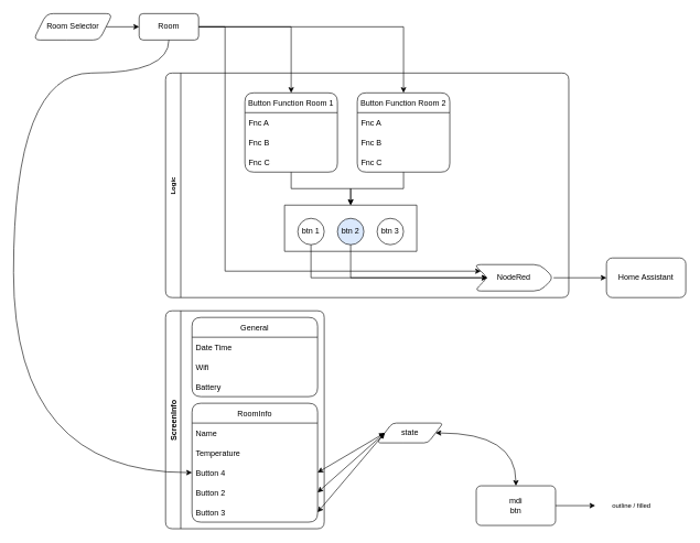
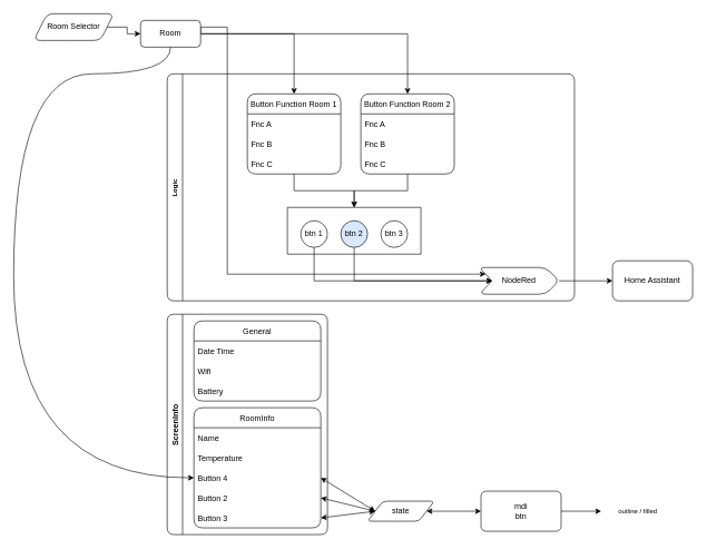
  <mxCell id="0" />
  <mxCell id="1" parent="0" />
  <mxCell id="2" style="edgeStyle=orthogonalEdgeStyle;rounded=0;orthogonalLoop=1;jettySize=auto;html=1;exitX=1;exitY=0.5;exitDx=0;exitDy=0;entryX=0.5;entryY=0;entryDx=0;entryDy=0;" parent="1" source="5" target="28" edge="1"><mxGeometry relative="1" as="geometry" /></mxCell>
  <mxCell id="3" style="edgeStyle=orthogonalEdgeStyle;rounded=0;orthogonalLoop=1;jettySize=auto;html=1;exitX=1;exitY=0.5;exitDx=0;exitDy=0;entryX=0.5;entryY=0;entryDx=0;entryDy=0;" parent="1" source="5" target="32" edge="1"><mxGeometry relative="1" as="geometry" /></mxCell>
  <mxCell id="4" style="edgeStyle=orthogonalEdgeStyle;rounded=0;orthogonalLoop=1;jettySize=auto;html=1;exitX=1;exitY=0.5;exitDx=0;exitDy=0;" parent="1" source="5" target="42" edge="1"><mxGeometry relative="1" as="geometry"><Array as="points"><mxPoint x="340" y="40" /><mxPoint x="340" y="410" /></Array></mxGeometry></mxCell>
- <mxCell id="5" value="Room" style="rounded=1;whiteSpace=wrap;html=1;" parent="1" vertex="1"><mxGeometry x="210" y="20" width="90" height="40" as="geometry" /></mxCell>
+ <mxCell id="5" value="Room" style="rounded=1;whiteSpace=wrap;html=1;" parent="1" vertex="1"><mxGeometry x="210" y="30" width="90" height="40" as="geometry" /></mxCell>
  <mxCell id="6" style="edgeStyle=orthogonalEdgeStyle;rounded=0;orthogonalLoop=1;jettySize=auto;html=1;exitX=1;exitY=0.5;exitDx=0;exitDy=0;entryX=0;entryY=0.5;entryDx=0;entryDy=0;" parent="1" source="7" target="5" edge="1"><mxGeometry relative="1" as="geometry" /></mxCell>
  <mxCell id="7" value="Room Selector" style="shape=parallelogram;perimeter=parallelogramPerimeter;whiteSpace=wrap;html=1;fixedSize=1;rounded=1;" parent="1" vertex="1"><mxGeometry x="50" y="20" width="120" height="40" as="geometry" /></mxCell>
  <mxCell id="8" value="ScreenInfo" style="swimlane;horizontal=0;rounded=1;" parent="1" vertex="1"><mxGeometry x="250" y="470" width="240" height="330" as="geometry" /></mxCell>
  <mxCell id="9" value="RoomInfo" style="swimlane;fontStyle=0;childLayout=stackLayout;horizontal=1;startSize=30;horizontalStack=0;resizeParent=1;resizeParentMax=0;resizeLast=0;collapsible=1;marginBottom=0;rounded=1;" parent="8" vertex="1"><mxGeometry x="40" y="140" width="190" height="180" as="geometry"><mxRectangle x="40" y="140" width="80" height="30" as="alternateBounds" /></mxGeometry></mxCell>
  <mxCell id="10" value="Name  " style="text;strokeColor=none;fillColor=none;align=left;verticalAlign=middle;spacingLeft=4;spacingRight=4;overflow=hidden;points=[[0,0.5],[1,0.5]];portConstraint=eastwest;rotatable=0;rounded=1;" parent="9" vertex="1"><mxGeometry y="30" width="190" height="30" as="geometry" /></mxCell>
  <mxCell id="11" value="Temperature" style="text;strokeColor=none;fillColor=none;align=left;verticalAlign=middle;spacingLeft=4;spacingRight=4;overflow=hidden;points=[[0,0.5],[1,0.5]];portConstraint=eastwest;rotatable=0;rounded=1;" parent="9" vertex="1"><mxGeometry y="60" width="190" height="30" as="geometry" /></mxCell>
  <mxCell id="12" value="Button 4 " style="text;strokeColor=none;fillColor=none;align=left;verticalAlign=middle;spacingLeft=4;spacingRight=4;overflow=hidden;points=[[0,0.5],[1,0.5]];portConstraint=eastwest;rotatable=0;rounded=1;" parent="9" vertex="1"><mxGeometry y="90" width="190" height="30" as="geometry" /></mxCell>
  <mxCell id="13" value="Button 2" style="text;strokeColor=none;fillColor=none;align=left;verticalAlign=middle;spacingLeft=4;spacingRight=4;overflow=hidden;points=[[0,0.5],[1,0.5]];portConstraint=eastwest;rotatable=0;rounded=1;" parent="9" vertex="1"><mxGeometry y="120" width="190" height="30" as="geometry" /></mxCell>
  <mxCell id="14" value="Button 3" style="text;strokeColor=none;fillColor=none;align=left;verticalAlign=middle;spacingLeft=4;spacingRight=4;overflow=hidden;points=[[0,0.5],[1,0.5]];portConstraint=eastwest;rotatable=0;rounded=1;" parent="9" vertex="1"><mxGeometry y="150" width="190" height="30" as="geometry" /></mxCell>
  <mxCell id="15" value="General" style="swimlane;fontStyle=0;childLayout=stackLayout;horizontal=1;startSize=30;horizontalStack=0;resizeParent=1;resizeParentMax=0;resizeLast=0;collapsible=1;marginBottom=0;rounded=1;" parent="8" vertex="1"><mxGeometry x="40" y="10" width="190" height="120" as="geometry"><mxRectangle x="40" y="10" width="80" height="30" as="alternateBounds" /></mxGeometry></mxCell>
  <mxCell id="16" value="Date Time" style="text;strokeColor=none;fillColor=none;align=left;verticalAlign=middle;spacingLeft=4;spacingRight=4;overflow=hidden;points=[[0,0.5],[1,0.5]];portConstraint=eastwest;rotatable=0;rounded=1;" parent="15" vertex="1"><mxGeometry y="30" width="190" height="30" as="geometry" /></mxCell>
  <mxCell id="17" value="Wifi" style="text;strokeColor=none;fillColor=none;align=left;verticalAlign=middle;spacingLeft=4;spacingRight=4;overflow=hidden;points=[[0,0.5],[1,0.5]];portConstraint=eastwest;rotatable=0;rounded=1;" parent="15" vertex="1"><mxGeometry y="60" width="190" height="30" as="geometry" /></mxCell>
  <mxCell id="18" value="Battery" style="text;strokeColor=none;fillColor=none;align=left;verticalAlign=middle;spacingLeft=4;spacingRight=4;overflow=hidden;points=[[0,0.5],[1,0.5]];portConstraint=eastwest;rotatable=0;rounded=1;" parent="15" vertex="1"><mxGeometry y="90" width="190" height="30" as="geometry" /></mxCell>
  <mxCell id="19" style="rounded=0;orthogonalLoop=1;jettySize=auto;html=1;exitX=1;exitY=0.5;exitDx=0;exitDy=0;entryX=0;entryY=0.5;entryDx=0;entryDy=0;fontSize=10;" parent="1" source="45" target="25" edge="1"><mxGeometry relative="1" as="geometry" /></mxCell>
  <mxCell id="20" value="" style="edgeStyle=orthogonalEdgeStyle;curved=1;rounded=0;orthogonalLoop=1;jettySize=auto;html=1;fontSize=10;startArrow=classic;startFill=1;" parent="1" source="21" target="45" edge="1"><mxGeometry relative="1" as="geometry" /></mxCell>
- <mxCell id="21" value="state" style="shape=parallelogram;html=1;strokeWidth=1;perimeter=parallelogramPerimeter;whiteSpace=wrap;rounded=1;arcSize=12;size=0.23;" parent="1" vertex="1"><mxGeometry x="570" y="640" width="100" height="30" as="geometry" /></mxCell>
+ <mxCell id="21" value="state" style="shape=parallelogram;html=1;strokeWidth=1;perimeter=parallelogramPerimeter;whiteSpace=wrap;rounded=1;arcSize=12;size=0.23;" parent="1" vertex="1"><mxGeometry x="550" y="750" width="100" height="30" as="geometry" /></mxCell>
  <mxCell id="22" style="rounded=0;orthogonalLoop=1;jettySize=auto;html=1;exitX=1;exitY=0.5;exitDx=0;exitDy=0;startArrow=classic;startFill=1;entryX=0;entryY=0.5;entryDx=0;entryDy=0;" parent="1" source="12" target="21" edge="1"><mxGeometry relative="1" as="geometry" /></mxCell>
  <mxCell id="23" style="rounded=0;orthogonalLoop=1;jettySize=auto;html=1;exitX=1;exitY=0.5;exitDx=0;exitDy=0;entryX=0;entryY=0.5;entryDx=0;entryDy=0;startArrow=classic;startFill=1;" parent="1" source="13" target="21" edge="1"><mxGeometry relative="1" as="geometry"><mxPoint x="620" y="765.276" as="targetPoint" /></mxGeometry></mxCell>
  <mxCell id="24" style="rounded=0;orthogonalLoop=1;jettySize=auto;html=1;exitX=1;exitY=0.5;exitDx=0;exitDy=0;entryX=0;entryY=0.5;entryDx=0;entryDy=0;startArrow=classic;startFill=1;" parent="1" source="14" target="21" edge="1"><mxGeometry relative="1" as="geometry"><mxPoint x="620" y="760" as="targetPoint" /></mxGeometry></mxCell>
  <mxCell id="25" value="outline / filled" style="text;html=1;strokeColor=none;fillColor=none;align=center;verticalAlign=middle;whiteSpace=wrap;rounded=0;labelBorderColor=none;fontSize=10;" parent="1" vertex="1"><mxGeometry x="900" y="750" width="110" height="30" as="geometry" /></mxCell>
  <mxCell id="26" style="edgeStyle=orthogonalEdgeStyle;rounded=0;orthogonalLoop=1;jettySize=auto;html=1;exitX=0.5;exitY=1;exitDx=0;exitDy=0;entryX=0;entryY=0.5;entryDx=0;entryDy=0;fontSize=10;curved=1;" parent="1" source="5" target="12" edge="1"><mxGeometry relative="1" as="geometry"><Array as="points"><mxPoint x="255" y="110" /><mxPoint x="20" y="110" /><mxPoint x="20" y="715" /></Array></mxGeometry></mxCell>
  <mxCell id="27" value="Logic" style="swimlane;horizontal=0;rounded=1;labelBorderColor=none;fontSize=10;strokeWidth=1;" parent="1" vertex="1"><mxGeometry x="250" y="110" width="610" height="340" as="geometry" /></mxCell>
  <mxCell id="28" value="Button Function Room 1" style="swimlane;fontStyle=0;childLayout=stackLayout;horizontal=1;startSize=30;horizontalStack=0;resizeParent=1;resizeParentMax=0;resizeLast=0;collapsible=1;marginBottom=0;rounded=1;" parent="27" vertex="1"><mxGeometry x="120" y="30" width="140" height="120" as="geometry"><mxRectangle x="380" y="90" width="160" height="30" as="alternateBounds" /></mxGeometry></mxCell>
  <mxCell id="29" value="Fnc A" style="text;strokeColor=none;fillColor=none;align=left;verticalAlign=middle;spacingLeft=4;spacingRight=4;overflow=hidden;points=[[0,0.5],[1,0.5]];portConstraint=eastwest;rotatable=0;" parent="28" vertex="1"><mxGeometry y="30" width="140" height="30" as="geometry" /></mxCell>
  <mxCell id="30" value="Fnc B" style="text;strokeColor=none;fillColor=none;align=left;verticalAlign=middle;spacingLeft=4;spacingRight=4;overflow=hidden;points=[[0,0.5],[1,0.5]];portConstraint=eastwest;rotatable=0;" parent="28" vertex="1"><mxGeometry y="60" width="140" height="30" as="geometry" /></mxCell>
  <mxCell id="31" value="Fnc C" style="text;strokeColor=none;fillColor=none;align=left;verticalAlign=middle;spacingLeft=4;spacingRight=4;overflow=hidden;points=[[0,0.5],[1,0.5]];portConstraint=eastwest;rotatable=0;" parent="28" vertex="1"><mxGeometry y="90" width="140" height="30" as="geometry" /></mxCell>
  <mxCell id="32" value="Button Function Room 2" style="swimlane;fontStyle=0;childLayout=stackLayout;horizontal=1;startSize=30;horizontalStack=0;resizeParent=1;resizeParentMax=0;resizeLast=0;collapsible=1;marginBottom=0;rounded=1;" parent="27" vertex="1"><mxGeometry x="290" y="30" width="140" height="120" as="geometry"><mxRectangle x="550" y="90" width="160" height="30" as="alternateBounds" /></mxGeometry></mxCell>
  <mxCell id="33" value="Fnc A" style="text;strokeColor=none;fillColor=none;align=left;verticalAlign=middle;spacingLeft=4;spacingRight=4;overflow=hidden;points=[[0,0.5],[1,0.5]];portConstraint=eastwest;rotatable=0;" parent="32" vertex="1"><mxGeometry y="30" width="140" height="30" as="geometry" /></mxCell>
  <mxCell id="34" value="Fnc B" style="text;strokeColor=none;fillColor=none;align=left;verticalAlign=middle;spacingLeft=4;spacingRight=4;overflow=hidden;points=[[0,0.5],[1,0.5]];portConstraint=eastwest;rotatable=0;" parent="32" vertex="1"><mxGeometry y="60" width="140" height="30" as="geometry" /></mxCell>
  <mxCell id="35" value="Fnc C" style="text;strokeColor=none;fillColor=none;align=left;verticalAlign=middle;spacingLeft=4;spacingRight=4;overflow=hidden;points=[[0,0.5],[1,0.5]];portConstraint=eastwest;rotatable=0;" parent="32" vertex="1"><mxGeometry y="90" width="140" height="30" as="geometry" /></mxCell>
  <mxCell id="36" value="" style="swimlane;startSize=0;rounded=1;arcSize=26;" parent="27" vertex="1"><mxGeometry x="180" y="200" width="200" height="70" as="geometry" /></mxCell>
  <mxCell id="37" value="btn 1" style="ellipse;whiteSpace=wrap;html=1;aspect=fixed;" parent="36" vertex="1"><mxGeometry x="20" y="20" width="40" height="40" as="geometry" /></mxCell>
  <mxCell id="38" value="btn 2" style="ellipse;whiteSpace=wrap;html=1;aspect=fixed;fillColor=#dae8fc;" parent="36" vertex="1"><mxGeometry x="80" y="20" width="40" height="40" as="geometry" /></mxCell>
  <mxCell id="39" value="btn 3" style="ellipse;whiteSpace=wrap;html=1;aspect=fixed;" parent="36" vertex="1"><mxGeometry x="140" y="20" width="40" height="40" as="geometry" /></mxCell>
  <mxCell id="40" value="" style="edgeStyle=orthogonalEdgeStyle;rounded=0;orthogonalLoop=1;jettySize=auto;html=1;entryX=0.5;entryY=0;entryDx=0;entryDy=0;" parent="27" source="28" target="36" edge="1"><mxGeometry relative="1" as="geometry" /></mxCell>
  <mxCell id="41" style="edgeStyle=orthogonalEdgeStyle;rounded=0;orthogonalLoop=1;jettySize=auto;html=1;exitX=0.5;exitY=1;exitDx=0;exitDy=0;entryX=0.5;entryY=0;entryDx=0;entryDy=0;" parent="27" source="32" target="36" edge="1"><mxGeometry relative="1" as="geometry" /></mxCell>
  <mxCell id="42" value="NodeRed" style="shape=step;perimeter=stepPerimeter;whiteSpace=wrap;html=1;fixedSize=1;rounded=1;" parent="27" vertex="1"><mxGeometry x="467" y="290" width="120" height="40" as="geometry" /></mxCell>
  <mxCell id="43" style="edgeStyle=orthogonalEdgeStyle;rounded=0;orthogonalLoop=1;jettySize=auto;html=1;exitX=0.5;exitY=1;exitDx=0;exitDy=0;entryX=0;entryY=0.5;entryDx=0;entryDy=0;" parent="27" source="37" target="42" edge="1"><mxGeometry relative="1" as="geometry"><Array as="points"><mxPoint x="220" y="310" /></Array></mxGeometry></mxCell>
  <mxCell id="44" style="edgeStyle=orthogonalEdgeStyle;rounded=0;orthogonalLoop=1;jettySize=auto;html=1;exitX=0.5;exitY=1;exitDx=0;exitDy=0;entryX=0;entryY=0.5;entryDx=0;entryDy=0;" parent="27" source="38" target="42" edge="1"><mxGeometry relative="1" as="geometry"><Array as="points"><mxPoint x="280" y="310" /></Array></mxGeometry></mxCell>
  <mxCell id="45" value="mdi&lt;br&gt;btn" style="whiteSpace=wrap;html=1;strokeWidth=1;rounded=1;arcSize=12;" parent="1" vertex="1"><mxGeometry x="720" y="735" width="120" height="60" as="geometry" /></mxCell>
  <mxCell id="46" value="Home Assistant" style="whiteSpace=wrap;html=1;rounded=1;" parent="1" vertex="1"><mxGeometry x="917" y="390" width="120" height="60" as="geometry" /></mxCell>
  <mxCell id="47" value="" style="edgeStyle=orthogonalEdgeStyle;rounded=0;orthogonalLoop=1;jettySize=auto;html=1;" parent="1" source="42" target="46" edge="1"><mxGeometry relative="1" as="geometry" /></mxCell>
